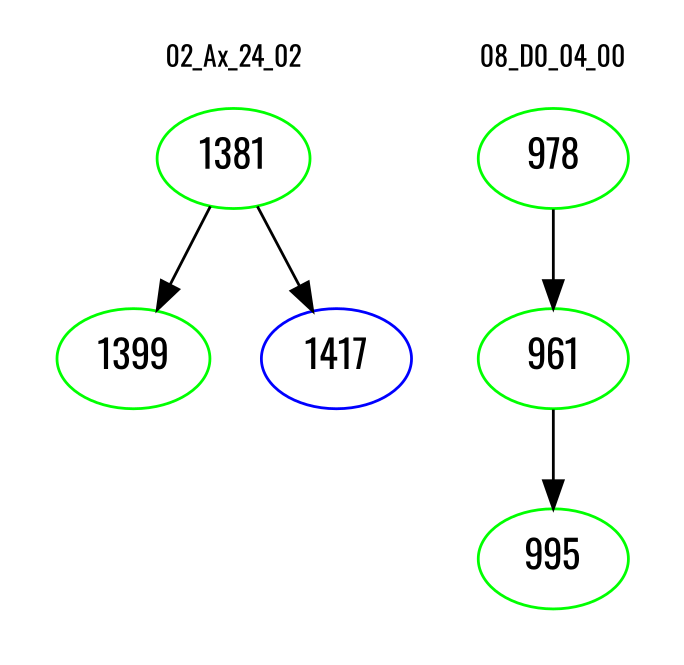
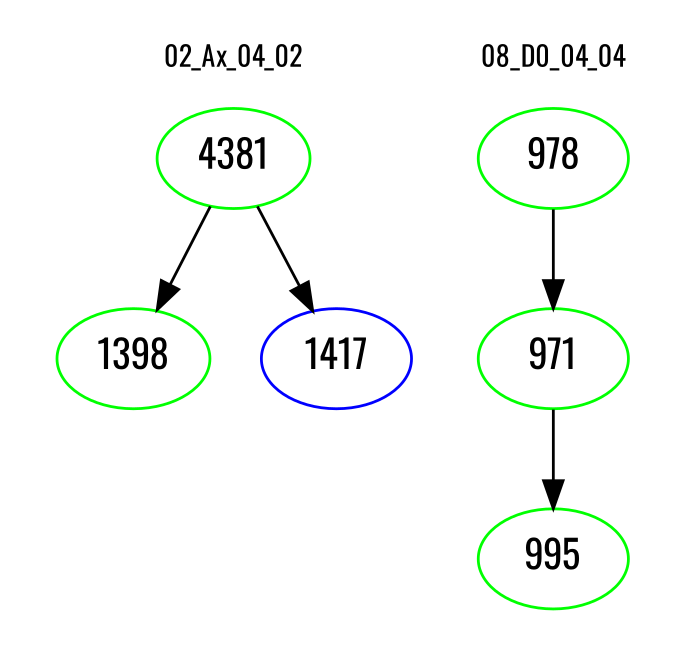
  digraph {
    fontname=Oswald
    node [color=green fontname=Oswald]
    edge [color=black fontname=Oswald]
-   n1 [label=1399]
-   n2 [label=1381]
+   n1 [label=1398]
+   n2 [label=4381]
    n3 [color=blue label=1417]
    n4 [label=978]
-   n5 [label=961]
+   n5 [label=971]
    n6 [label=995]
    subgraph cluster_1 {
      color=white
      fontsize=10
-     label="02_Ax_24_02"
+     label="02_Ax_04_02"
      n1
      n2
      n3
    }
    subgraph cluster_2 {
      color=white
      fontsize=10
-     label="08_D0_04_00"
+     label="08_D0_04_04"
      n4
      n5
      n6
    }
    n2 -> n1
    n2 -> n3
    n4 -> n5
    n5 -> n6
  }
